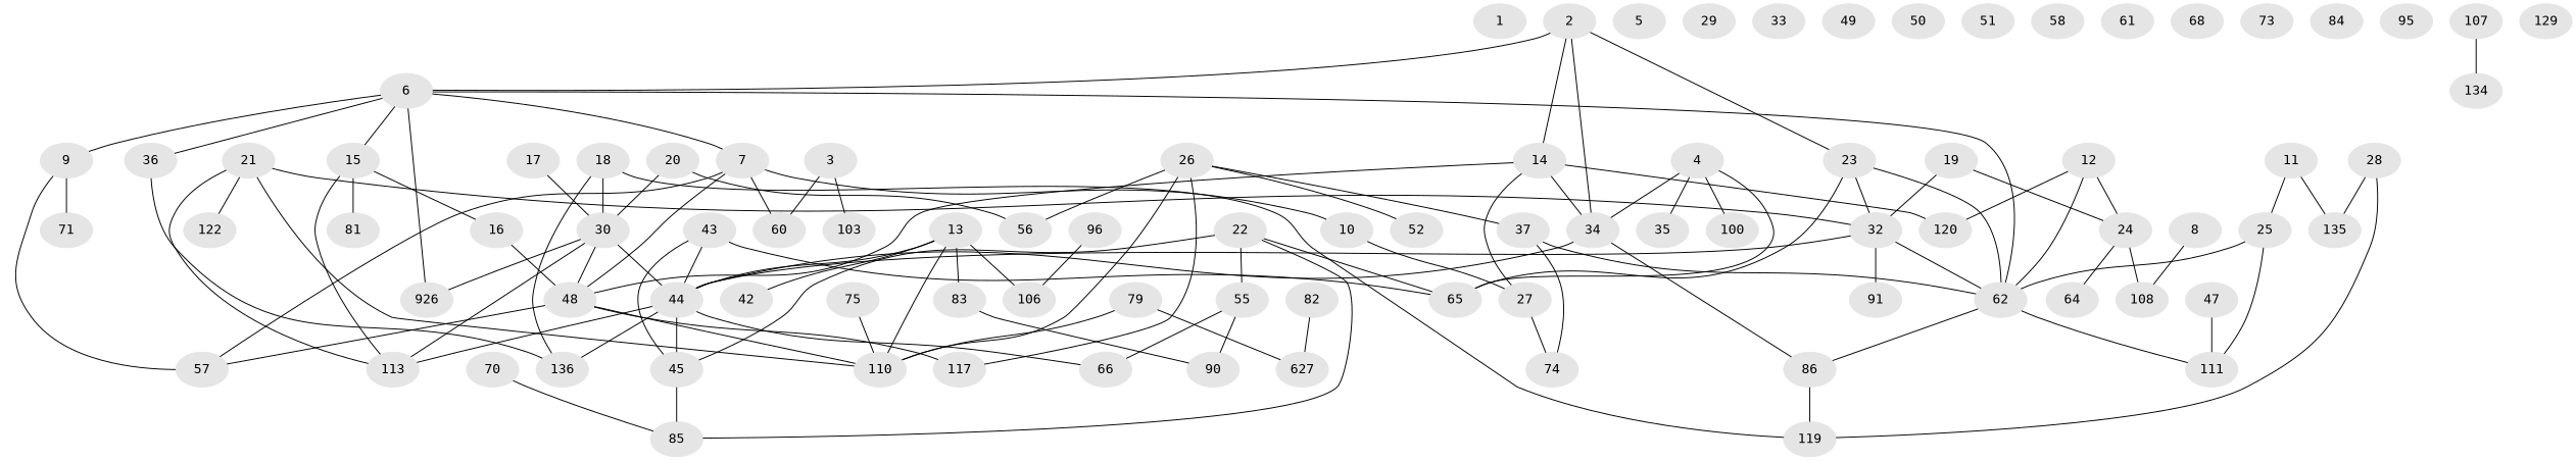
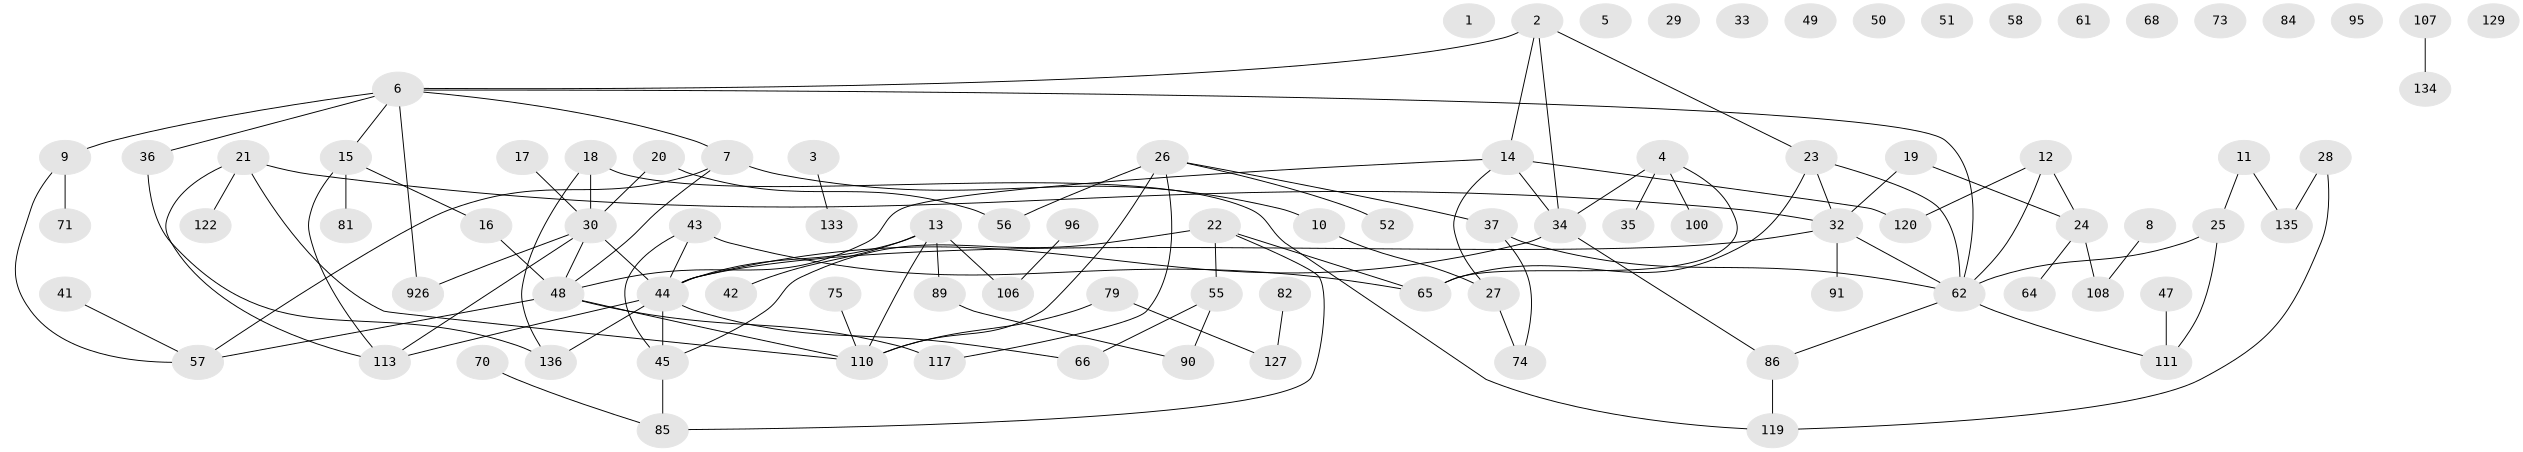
  graph {
    fontname="DejaVu Sans Mono"
    node [color=gray90 fontname="DejaVu Sans Mono" style=filled]
    edge [fontname="DejaVu Sans Mono"]
    1
    2 [super="+77"]
    6 [super="+114"]
    14 [super="+38"]
    23 [super="+101"]
    34 [super="+39"]
    7 [super="+83"]
    9 [super="+63"]
    15 [super="+87"]
    36 [super="+97"]
    n11 [label=62 super="+74"]
    n12 [label=926]
    48 [super="+54"]
    27 [super="+118"]
    120
    65 [super="+93"]
    32 [super="+99"]
    44 [super="+46"]
    86 [super="+115"]
    3
-   60
-   103
+   103 [label=133]
    4 [super="+130"]
    35
    100
    5
    10
    57 [super="+135"]
    71 [super="+104"]
    16
    n31 [label=81]
    113
    136
    111 [super="+125"]
    110 [super="+132"]
    117
    8 [super="+76"]
    108
    n39 [label=74]
    11 [super="+62"]
    25
    n42 [label=135]
    12 [super="+40"]
    24 [super="+59"]
    64 [super="+70"]
    13 [super="+137"]
    42
-   89 [super="+102" label=83]
+   89 [super="+102"]
    106
    45 [super="+81"]
    66
    90
    17 [super="+92"]
    30 [super="+124"]
    18
    119
    19
    91
    20
    56 [super="+123"]
    21 [super="+116"]
    122
    85 [super="+131"]
    22
    55 [super="+109"]
    79
-   127 [label=627]
+   127
    26 [super="+128"]
    37
    52 [super="+88"]
    28 [super="+53"]
    29
    33
+   41
    43 [super="+72"]
    47
    49
    50
    51
    58
    61
    68
    73
    75
    n85 [label=70 super="+80"]
    82
    84
    95
    96
    107
    134
    129
    2 -- 6
    2 -- 14
    2 -- 23
    2 -- 34
    6 -- 7
    6 -- 9
    6 -- 15
    6 -- 36
    6 -- n11
    6 -- n12
    14 -- 34
    14 -- 48
    14 -- 27
    14 -- 120
    23 -- n11
    23 -- 65
    23 -- 32
    34 -- 44
    34 -- 86
    7 -- 48
-   7 -- 60
    7 -- 10
    7 -- 57
    9 -- 57
    9 -- 71
    15 -- 16
    15 -- n31
    15 -- 113
    36 -- 136
    n11 -- 86
    n11 -- 111
    48 -- 57
    48 -- 110
    48 -- 117
    27 -- n39
    32 -- n11
    32 -- 44
    32 -- 91
    44 -- 113
    44 -- 136
    44 -- 45
    44 -- 66
    86 -- 119
-   3 -- 60
    3 -- 103
    4 -- 34
    4 -- 65
    4 -- 35
    4 -- 100
    10 -- 27
    16 -- 48 [weight=2]
    8 -- 108
    11 -- 25
    11 -- n42
    25 -- n11
    25 -- 111
    12 -- n11
    12 -- 120
    12 -- 24
    24 -- 108
    24 -- 64
    13 -- 44
    13 -- 110
    13 -- 42
    13 -- 89
    13 -- 106
    89 -- 90
    45 -- 85
    17 -- 30
    30 -- n12
    30 -- 48
    30 -- 44
    30 -- 113
    18 -- 136
    18 -- 30
    18 -- 119
    19 -- 32
    19 -- 24
    20 -- 30
    20 -- 56
    21 -- 32
    21 -- 113
    21 -- 110
    21 -- 122
    22 -- 65
    22 -- 45
    22 -- 85
    22 -- 55
    55 -- 66
    55 -- 90
    79 -- 110
    79 -- 127
    26 -- 110
    26 -- 117
    26 -- 56
    26 -- 37
    26 -- 52
    37 -- n11
    37 -- n39
    28 -- n42
    28 -- 119
+   41 -- 57
    43 -- 65
    43 -- 44
    43 -- 45
    47 -- 111
    75 -- 110
    n85 -- 85
    82 -- 127
    96 -- 106
    107 -- 134
  }
